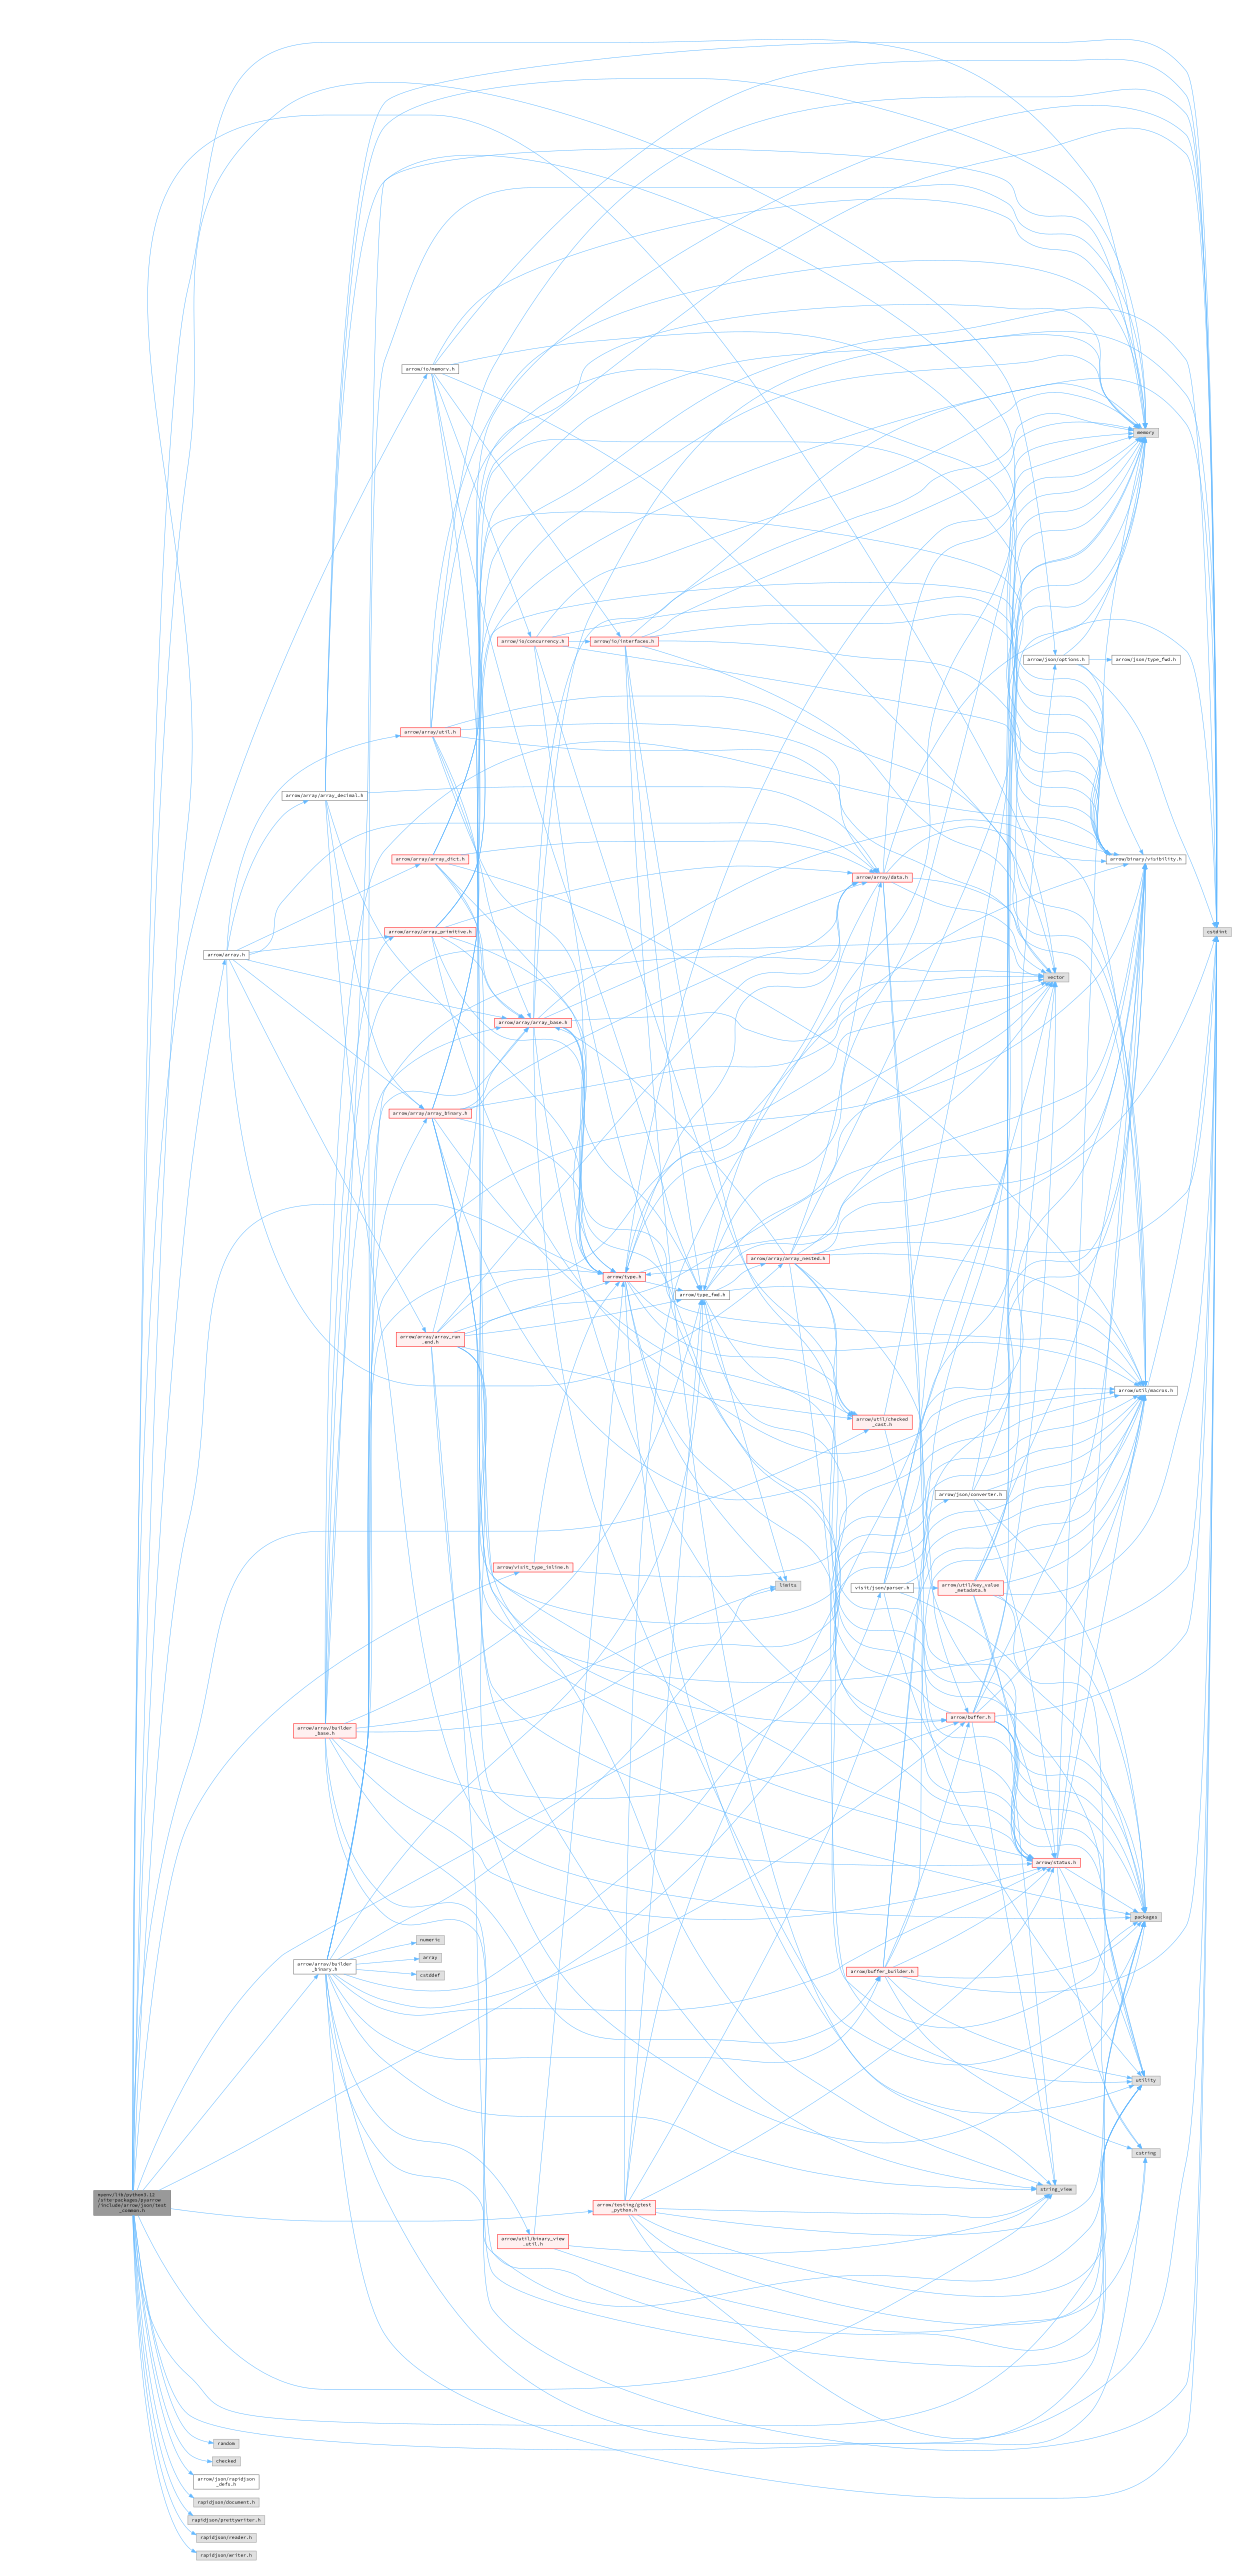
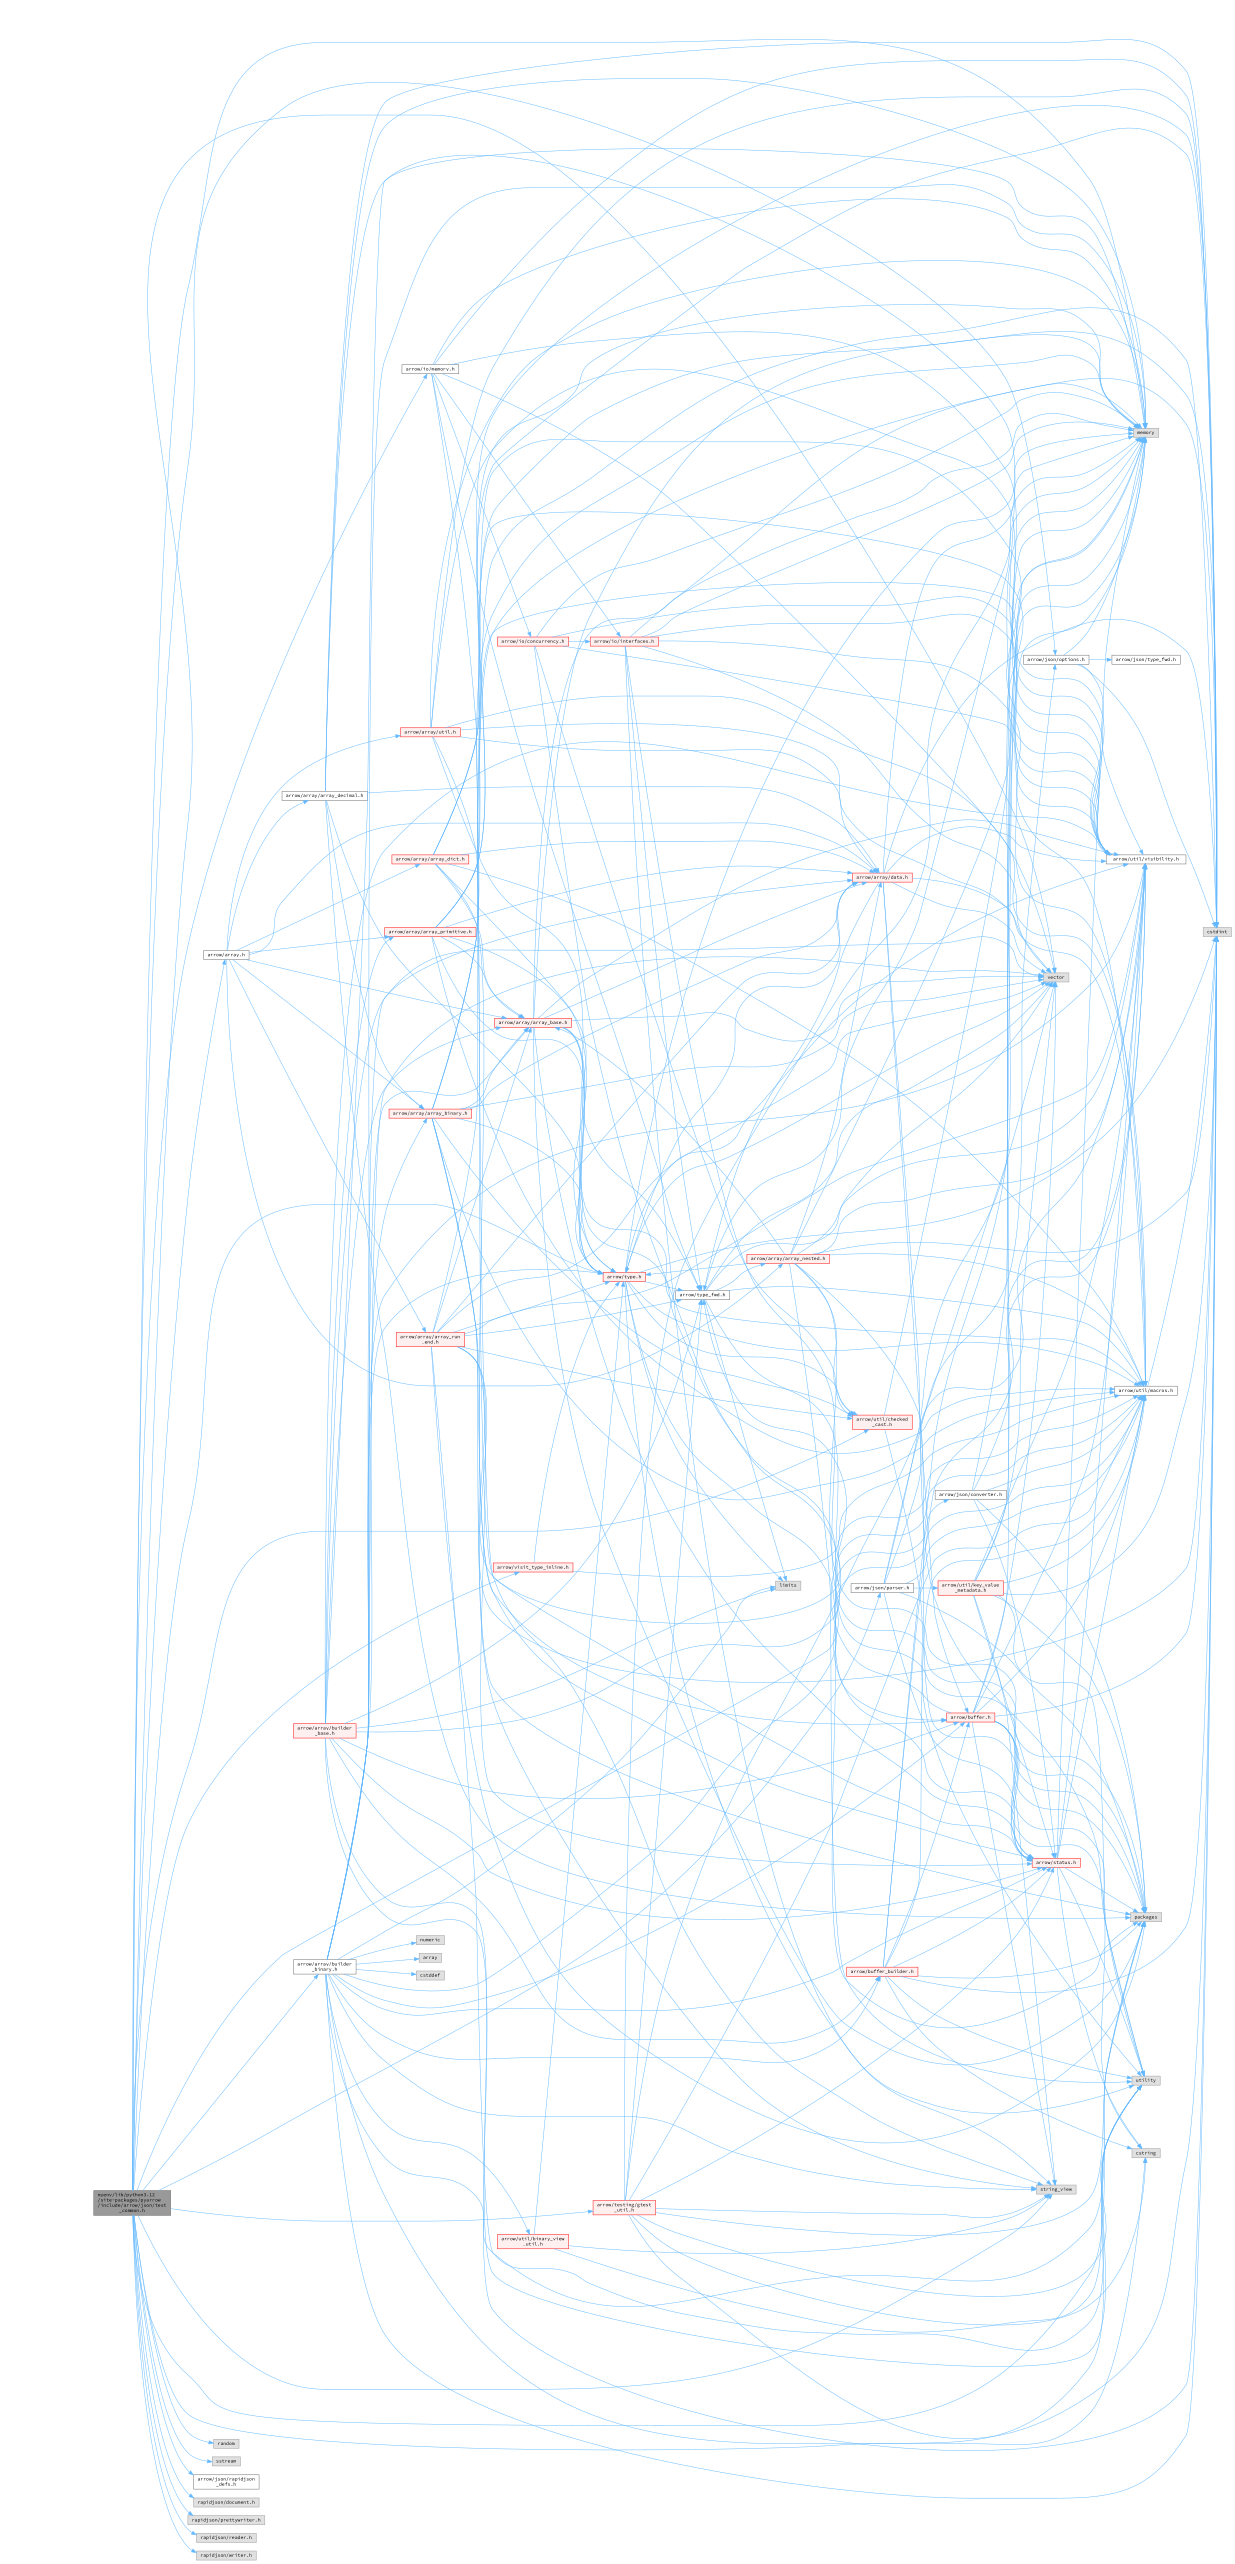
  digraph {
    fontname="Source Code Pro"
    rankdir=LR
    node [color=red fillcolor="#FFF0F0" fontname="Source Code Pro" fontsize=10 shape=box style=filled]
    edge [color=steelblue1 fontname="Source Code Pro" fontsize=10 labelfontname=Helvetica labelfontsize=10 style=solid]
    n1 [color=gray40 fillcolor=grey60 fontcolor=black height=0.2 label="myenv/lib/python3.12\l/site-packages/pyarrow\l/include/arrow/json/test\l_common.h" width=0.4]
    n2 [color=grey60 fillcolor="#E0E0E0" height=0.2 label=memory width=0.4]
    n3 [color=grey60 fillcolor="#E0E0E0" height=0.2 label=random width=0.4]
-   n4 [color=grey60 fillcolor="#E0E0E0" height=0.2 label=checked width=0.4]
+   n4 [color=grey60 fillcolor="#E0E0E0" height=0.2 label=sstream width=0.4]
    n5 [color=grey60 fillcolor="#E0E0E0" height=0.2 label=packages width=0.4]
    n6 [color=grey60 fillcolor="#E0E0E0" height=0.2 label=string_view width=0.4]
    n7 [color=grey60 fillcolor="#E0E0E0" height=0.2 label=utility width=0.4]
    n8 [color=grey60 fillcolor="#E0E0E0" height=0.2 label=vector width=0.4]
    n9 [color=grey40 fillcolor=white height=0.2 label="arrow/array.h" width=0.4]
    n10 [height=0.2 label="arrow/type.h" width=0.4]
    n11 [height=0.2 label="arrow/util/checked\l_cast.h" width=0.4]
    n12 [color=grey40 fillcolor=white height=0.2 label="arrow/array/builder\l_binary.h" width=0.4]
    n13 [color=grey40 fillcolor=white height=0.2 label="arrow/io/memory.h" width=0.4]
    n14 [color=grey40 fillcolor=white height=0.2 label="arrow/json/converter.h" width=0.4]
    n15 [color=grey40 fillcolor=white height=0.2 label="arrow/json/options.h" width=0.4]
-   n16 [color=grey40 fillcolor=white height=0.2 label="visit/json/parser.h" width=0.4]
+   n16 [color=grey40 fillcolor=white height=0.2 label="arrow/json/parser.h" width=0.4]
    n17 [color=grey40 fillcolor=white height=0.2 label="arrow/json/rapidjson\l_defs.h" width=0.4]
-   n18 [height=0.2 label="arrow/testing/gtest\l_python.h" width=0.4]
+   n18 [height=0.2 label="arrow/testing/gtest\l_util.h" width=0.4]
    n19 [height=0.2 label="arrow/visit_type_inline.h" width=0.4]
    n20 [color=grey60 fillcolor="#E0E0E0" height=0.2 label="rapidjson/document.h" width=0.4]
    n21 [color=grey60 fillcolor="#E0E0E0" height=0.2 label="rapidjson/prettywriter.h" width=0.4]
    n22 [color=grey60 fillcolor="#E0E0E0" height=0.2 label="rapidjson/reader.h" width=0.4]
    n23 [color=grey60 fillcolor="#E0E0E0" height=0.2 label="rapidjson/writer.h" width=0.4]
    n24 [height=0.2 label="arrow/array/array_base.h" width=0.4]
    n25 [height=0.2 label="arrow/array/data.h" width=0.4]
    n26 [height=0.2 label="arrow/array/array_binary.h" width=0.4]
    n27 [color=grey40 fillcolor=white height=0.2 label="arrow/array/array_decimal.h" width=0.4]
    n28 [height=0.2 label="arrow/array/array_dict.h" width=0.4]
    n29 [height=0.2 label="arrow/array/array_nested.h" width=0.4]
    n30 [height=0.2 label="arrow/array/array_primitive.h" width=0.4]
    n31 [height=0.2 label="arrow/array/array_run\l_end.h" width=0.4]
    n32 [height=0.2 label="arrow/array/util.h" width=0.4]
    n33 [color=grey60 fillcolor="#E0E0E0" height=0.2 label=cstdint width=0.4]
    n34 [color=grey40 fillcolor=white height=0.2 label="arrow/util/macros.h" width=0.4]
-   n35 [color=grey40 fillcolor=white height=0.2 label="arrow/binary/visibility.h" width=0.4]
+   n35 [color=grey40 fillcolor=white height=0.2 label="arrow/util/visibility.h" width=0.4]
    n36 [color=grey40 fillcolor=white height=0.2 label="arrow/type_fwd.h" width=0.4]
    n37 [color=grey60 fillcolor="#E0E0E0" height=0.2 label=limits width=0.4]
    n38 [height=0.2 label="arrow/buffer.h" width=0.4]
    n39 [height=0.2 label="arrow/status.h" width=0.4]
    n40 [color=grey60 fillcolor="#E0E0E0" height=0.2 label=cstring width=0.4]
    n41 [color=grey60 fillcolor="#E0E0E0" height=0.2 label=array width=0.4]
    n42 [color=grey60 fillcolor="#E0E0E0" height=0.2 label=cstddef width=0.4]
    n43 [color=grey60 fillcolor="#E0E0E0" height=0.2 label=numeric width=0.4]
    n44 [height=0.2 label="arrow/buffer_builder.h" width=0.4]
    n45 [height=0.2 label="arrow/util/binary_view\l_util.h" width=0.4]
    n46 [height=0.2 label="arrow/io/concurrency.h" width=0.4]
    n47 [height=0.2 label="arrow/io/interfaces.h" width=0.4]
    n48 [color=grey40 fillcolor=white height=0.2 label="arrow/json/type_fwd.h" width=0.4]
    n49 [height=0.2 label="arrow/util/key_value\l_metadata.h" width=0.4]
    n50 [height=0.2 label="arrow/array/builder\l_base.h" width=0.4]
    n1 -> n2
    n1 -> n3
    n1 -> n4
    n1 -> n5
    n1 -> n6
    n1 -> n7
    n1 -> n8
    n1 -> n9
    n1 -> n10
    n1 -> n11
    n1 -> n12
    n1 -> n13
    n1 -> n14
    n1 -> n15
    n1 -> n16
    n1 -> n17
    n1 -> n18
    n1 -> n19
    n1 -> n20
    n1 -> n21
    n1 -> n22
    n1 -> n23
    n9 -> n24
    n9 -> n25
    n9 -> n26
    n9 -> n27
    n9 -> n28
    n9 -> n29
    n9 -> n30
    n9 -> n31
    n9 -> n32
    n10 -> n2
    n10 -> n5
    n10 -> n7
    n10 -> n8
    n10 -> n11
    n10 -> n33
    n10 -> n34
    n10 -> n35
    n10 -> n36
    n10 -> n37
    n11 -> n2
    n11 -> n7
    n12 -> n2
    n12 -> n5
    n12 -> n6
    n12 -> n8
    n12 -> n10
    n12 -> n24
-   n12 -> n36
+   n12 -> n25
    n12 -> n26
    n12 -> n33
    n12 -> n34
    n12 -> n35
    n12 -> n37
    n12 -> n38
    n12 -> n39
    n12 -> n40
    n12 -> n41
    n12 -> n42
    n12 -> n43
    n12 -> n44
    n12 -> n45
    n13 -> n2
    n13 -> n6
    n13 -> n8
    n13 -> n33
    n13 -> n35
    n13 -> n36
    n13 -> n46
    n13 -> n47
    n14 -> n2
    n14 -> n5
    n14 -> n34
    n14 -> n35
    n14 -> n39
    n15 -> n2
    n15 -> n33
    n15 -> n35
    n15 -> n48
    n16 -> n2
    n16 -> n5
    n16 -> n15
    n16 -> n34
    n16 -> n35
    n16 -> n39
    n16 -> n49
    n18 -> n2
    n18 -> n5
    n18 -> n6
    n18 -> n7
    n18 -> n8
    n18 -> n33
    n18 -> n34
    n18 -> n36
    n18 -> n39
    n18 -> n40
    n19 -> n10
    n19 -> n34
    n24 -> n2
    n24 -> n5
    n24 -> n8
    n24 -> n10
    n24 -> n25
    n24 -> n33
    n24 -> n34
    n24 -> n35
    n24 -> n38
    n24 -> n39
    n25 -> n2
    n25 -> n7
    n25 -> n8
    n25 -> n10
    n25 -> n33
    n25 -> n34
    n25 -> n35
    n25 -> n36
    n25 -> n38
    n26 -> n2
    n26 -> n5
    n26 -> n6
    n26 -> n8
    n26 -> n10
    n26 -> n11
    n26 -> n24
    n26 -> n25
    n26 -> n33
    n26 -> n34
    n26 -> n35
    n26 -> n38
    n27 -> n2
    n27 -> n5
    n27 -> n10
    n27 -> n25
    n27 -> n26
    n27 -> n33
    n27 -> n35
    n28 -> n2
    n28 -> n10
    n28 -> n24
    n28 -> n25
    n28 -> n33
    n28 -> n34
    n28 -> n35
    n28 -> n39
    n29 -> n2
    n29 -> n5
    n29 -> n7
    n29 -> n8
    n29 -> n10
    n29 -> n11
    n29 -> n24
    n29 -> n25
    n29 -> n33
    n29 -> n34
    n29 -> n35
    n29 -> n39
    n30 -> n2
    n30 -> n10
    n30 -> n24
    n30 -> n25
    n30 -> n33
    n30 -> n34
    n30 -> n35
    n30 -> n36
    n31 -> n2
    n31 -> n5
    n31 -> n7
    n31 -> n8
    n31 -> n10
    n31 -> n11
-   n32 -> n24
+   n31 -> n24
    n31 -> n25
    n31 -> n33
    n31 -> n34
    n31 -> n35
    n31 -> n36
    n31 -> n39
    n32 -> n2
    n32 -> n8
    n32 -> n10
    n32 -> n25
    n32 -> n33
    n32 -> n34
    n32 -> n35
    n32 -> n39
    n34 -> n33
    n36 -> n2
    n36 -> n5
    n36 -> n8
    n36 -> n29
    n36 -> n34
    n36 -> n35
    n36 -> n37
    n38 -> n2
    n38 -> n5
    n38 -> n6
    n38 -> n7
    n38 -> n8
    n38 -> n33
    n38 -> n34
    n38 -> n35
    n38 -> n36
    n38 -> n39
    n38 -> n40
    n39 -> n2
    n39 -> n5
    n39 -> n7
    n39 -> n34
    n39 -> n35
    n39 -> n40
    n44 -> n2
    n44 -> n5
    n44 -> n7
    n44 -> n33
    n44 -> n34
    n44 -> n35
    n44 -> n38
    n44 -> n39
    n44 -> n40
    n45 -> n6
    n45 -> n7
    n45 -> n10
    n46 -> n2
    n46 -> n11
    n46 -> n34
    n46 -> n35
    n46 -> n39
    n46 -> n47
    n47 -> n2
    n47 -> n5
    n47 -> n6
    n47 -> n8
    n47 -> n33
    n47 -> n34
    n47 -> n35
    n47 -> n36
    n49 -> n2
    n49 -> n5
    n49 -> n6
    n49 -> n7
    n49 -> n8
    n49 -> n33
    n49 -> n34
    n49 -> n35
    n49 -> n39
    n50 -> n2
    n50 -> n7
    n50 -> n8
    n50 -> n24
    n50 -> n30
    n50 -> n33
    n50 -> n34
    n50 -> n35
    n50 -> n36
    n50 -> n37
    n50 -> n38
    n50 -> n39
    n50 -> n44
  }
